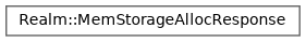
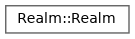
  digraph {
    rankdir=LR
    fontname="DejaVu Sans"
-   n1 [color=grey40 fillcolor=white fontname="DejaVu Sans" fontsize=10 height=0.2 label="Realm::MemStorageAllocResponse" shape=box style=filled width=0.4]
+   n1 [color=grey40 fillcolor=white fontname="DejaVu Sans" fontsize=10 height=0.2 label="Realm::Realm" shape=box style=filled width=0.4]
  }
